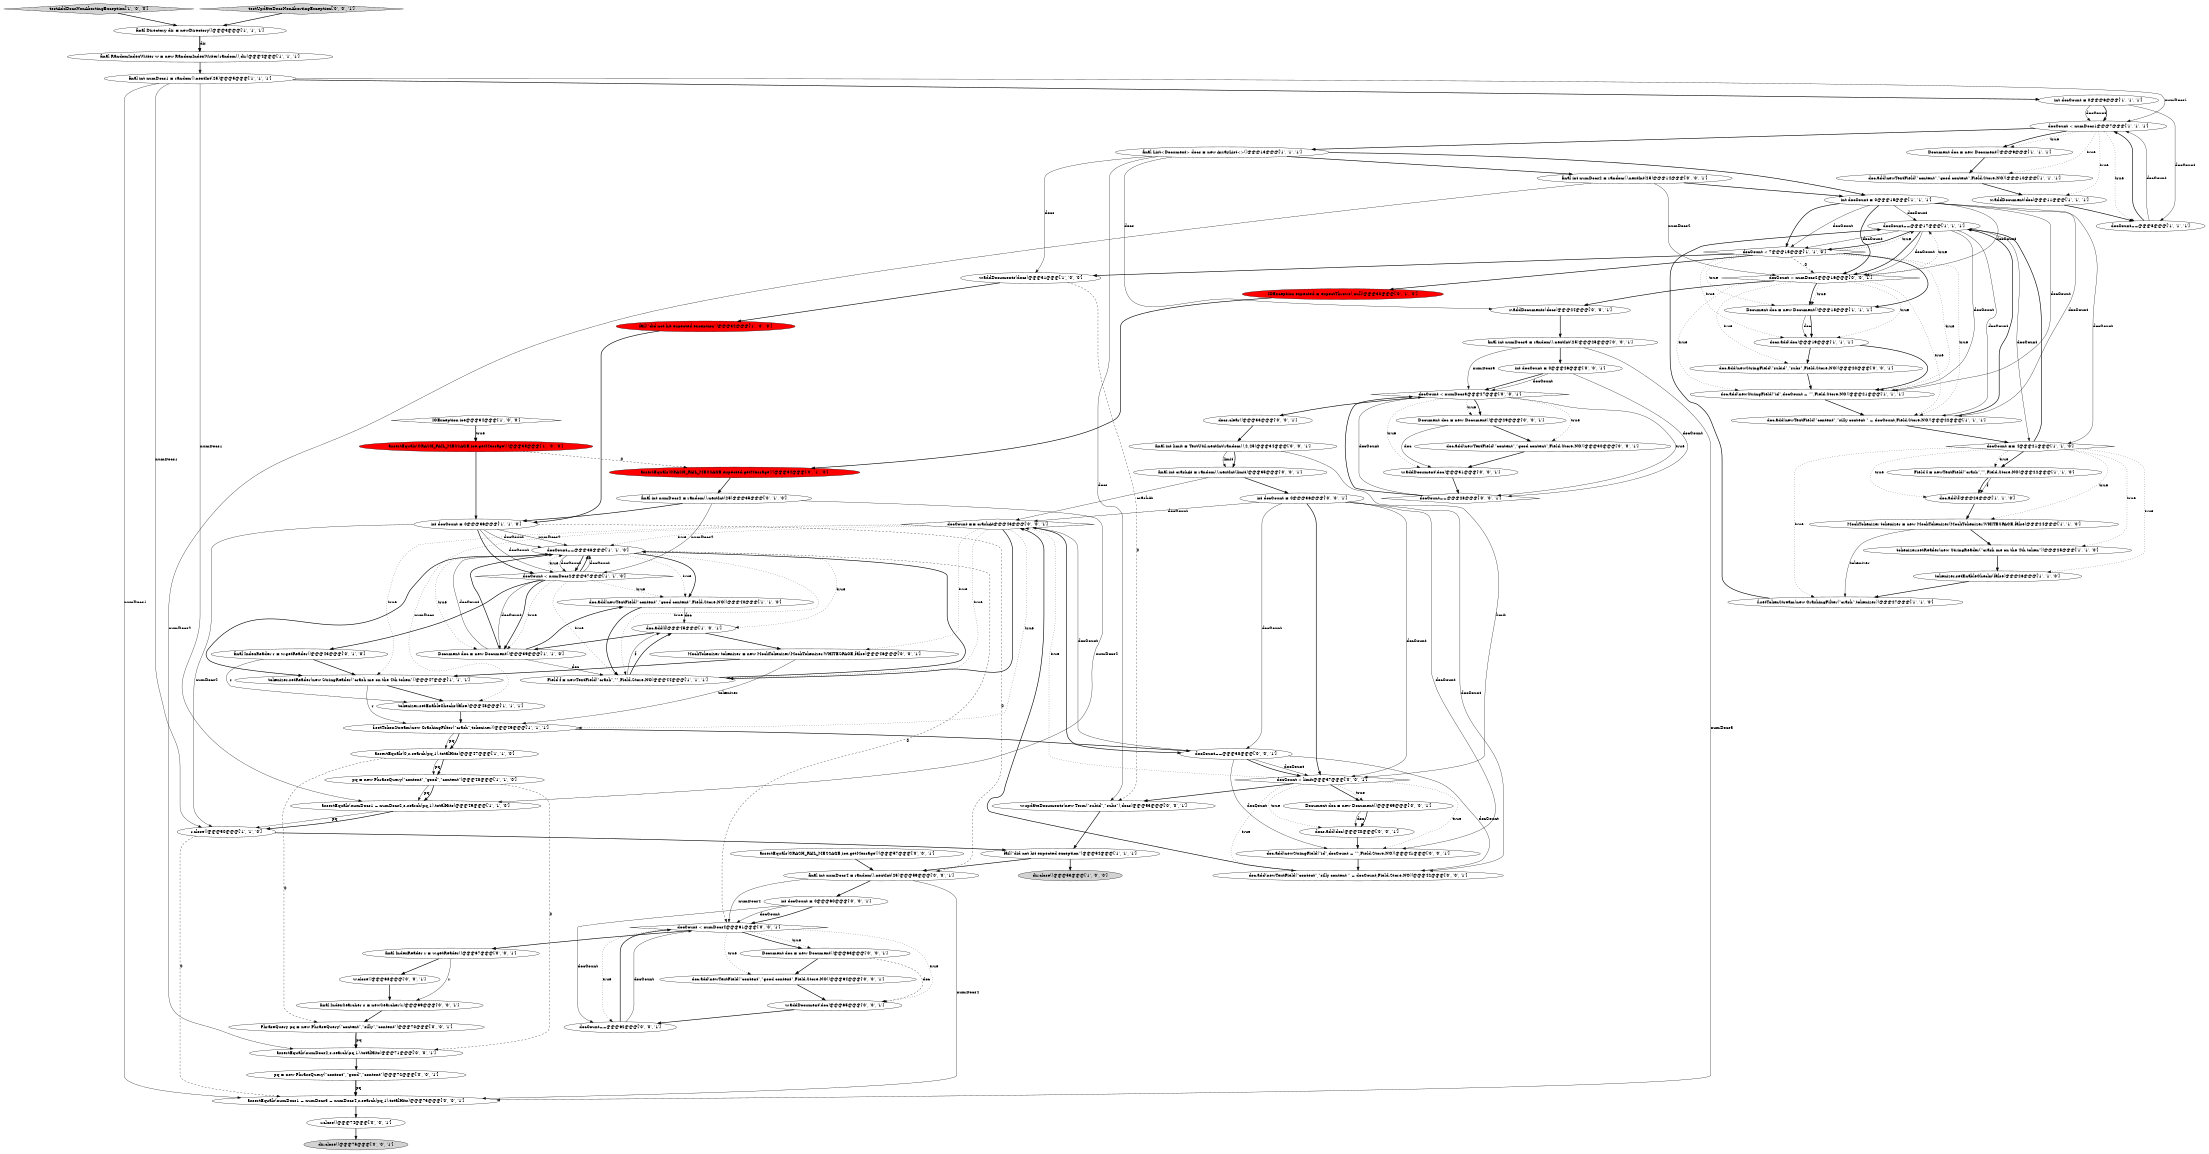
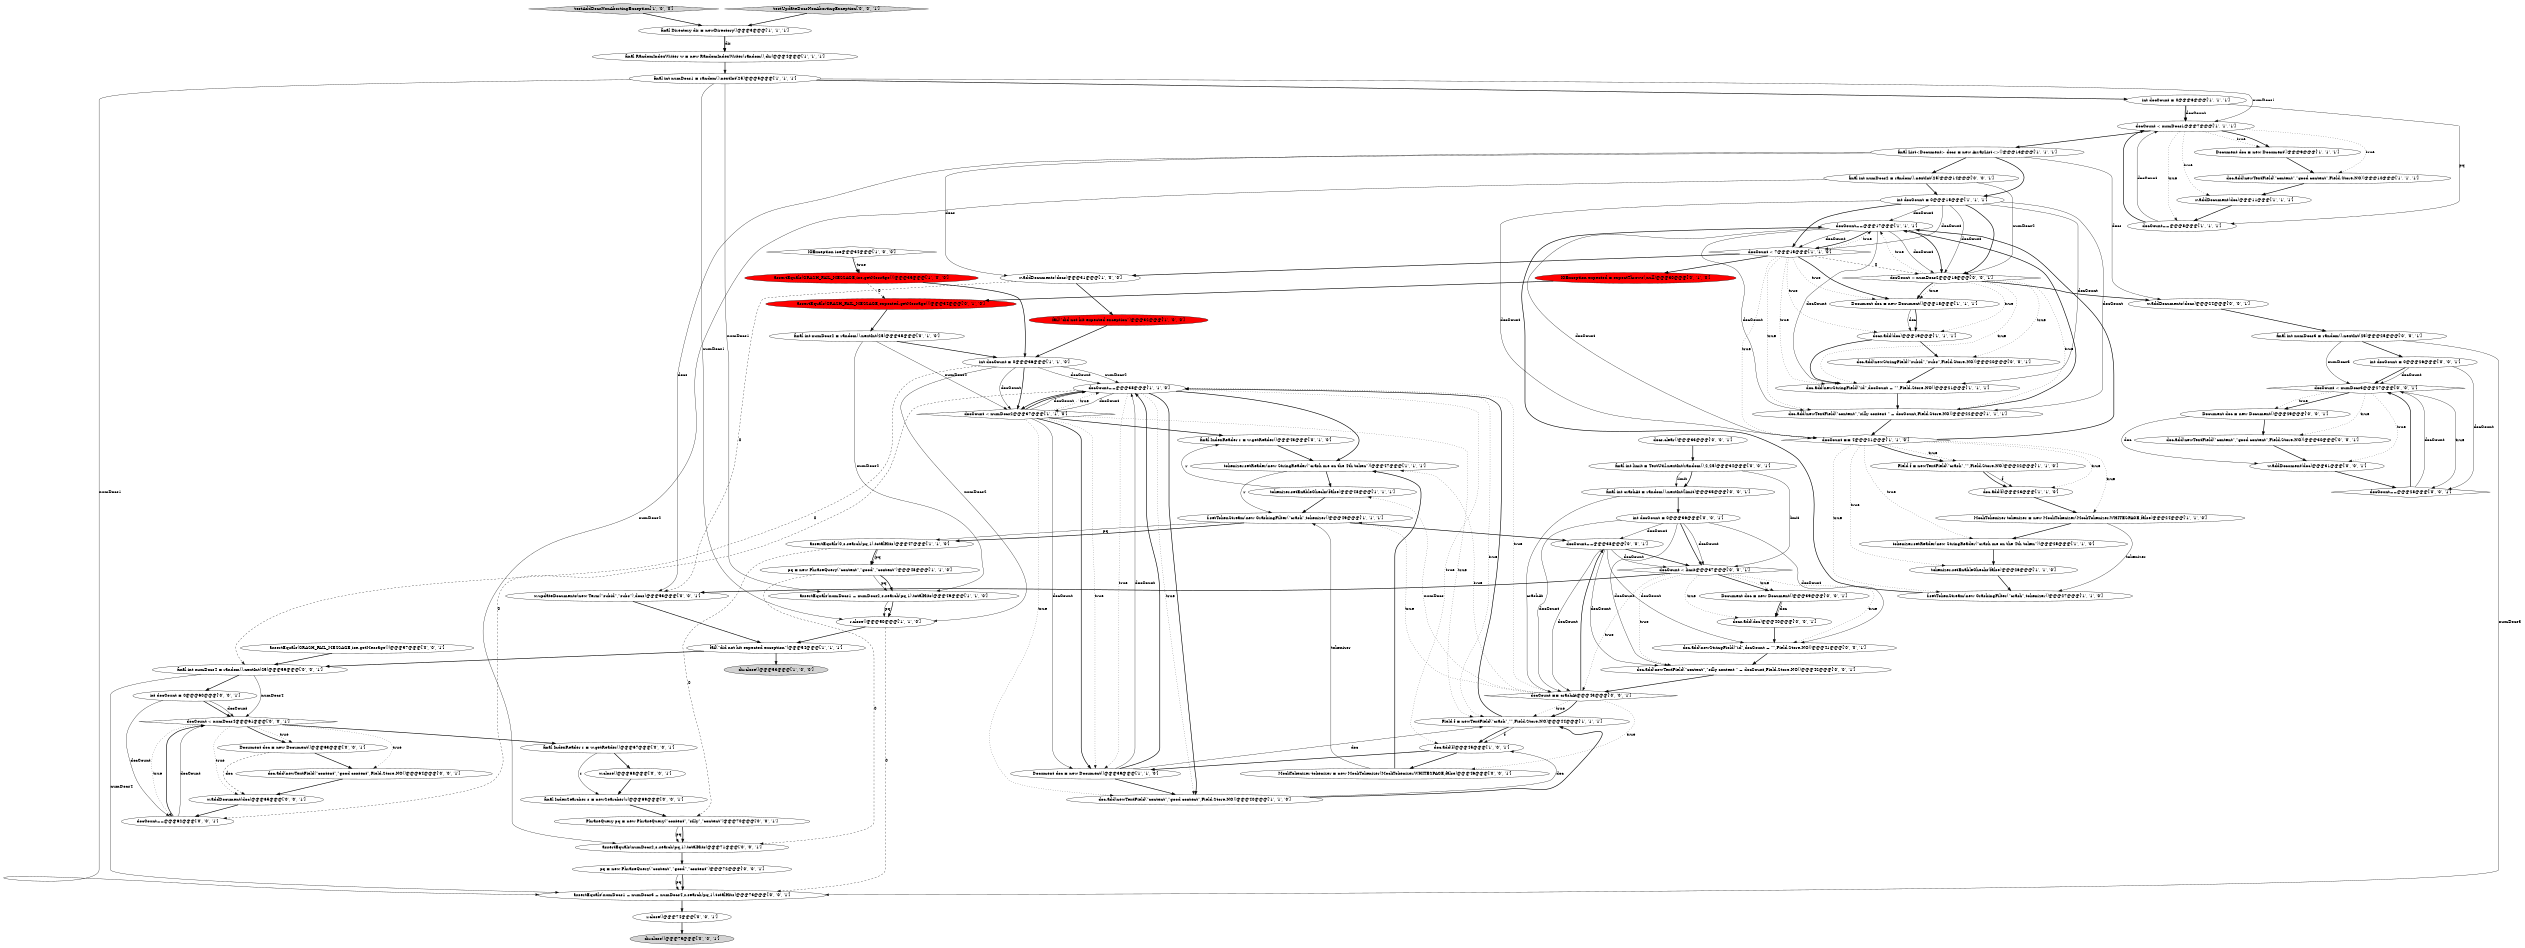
  digraph {
    node [fillcolor=white shape=ellipse style=filled]
    edge [style=bold]
    n1 [label="final RandomIndexWriter w = new RandomIndexWriter(random(),dir)@@@4@@@['1', '1', '1']"]
    n2 [label="final int numDocs1 = random().nextInt(25)@@@5@@@['1', '1', '1']"]
    n3 [label="assertEquals(numDocs1 + numDocs3 + numDocs4,s.search(pq,1).totalHits)@@@73@@@['0', '0', '1']"]
    n4 [label="assertEquals(numDocs1 + numDocs2,s.search(pq,1).totalHits)@@@49@@@['1', '1', '0']"]
    n5 [label="r.close()@@@50@@@['1', '1', '0']"]
    n6 [label="int docCount = 0@@@6@@@['1', '1', '1']"]
    n7 [label="docCount < numDocs1@@@7@@@['1', '1', '1']"]
    n8 [label="r.close()@@@74@@@['0', '0', '1']"]
    n9 [fillcolor=lightgray label="dir.close()@@@75@@@['0', '0', '1']"]
    n10 [label="docCount++@@@62@@@['0', '0', '1']"]
    n11 [label="docCount < numDocs4@@@61@@@['0', '0', '1']" shape=diamond]
    n12 [label="doc.add(newTextField(\"content\",\"good content\",Field.Store.NO))@@@64@@@['0', '0', '1']"]
    n13 [label="w.addDocument(doc)@@@65@@@['0', '0', '1']"]
    n14 [label="Document doc = new Document()@@@63@@@['0', '0', '1']"]
    n15 [label="final IndexReader r = w.getReader()@@@67@@@['0', '0', '1']"]
    n16 [label="Field f = newTextField(\"crash\",\"\",Field.Store.NO)@@@22@@@['1', '1', '0']"]
    n17 [label="doc.add(f)@@@23@@@['1', '1', '0']"]
    n18 [label="MockTokenizer tokenizer = new MockTokenizer(MockTokenizer.WHITESPACE,false)@@@24@@@['1', '1', '0']"]
    n19 [label="pq = new PhraseQuery(\"content\",\"good\",\"content\")@@@48@@@['1', '1', '0']"]
    n20 [label="assertEquals(numDocs2,s.search(pq,1).totalHits)@@@71@@@['0', '0', '1']"]
    n21 [label="pq = new PhraseQuery(\"content\",\"good\",\"content\")@@@72@@@['0', '0', '1']"]
    n22 [label="tokenizer.setReader(new StringReader(\"crash me on the 4th token\"))@@@25@@@['1', '1', '0']"]
    n23 [label="f.setTokenStream(new CrashingFilter(\"crash\",tokenizer))@@@27@@@['1', '1', '0']"]
    n24 [label="tokenizer.setEnableChecks(false)@@@26@@@['1', '1', '0']"]
    n25 [label="docCount++@@@17@@@['1', '1', '1']"]
    n26 [label="int docCount = 0@@@36@@@['1', '1', '0']"]
    n27 [label="final int numDocs4 = random().nextInt(25)@@@59@@@['0', '0', '1']"]
    n28 [label="docCount++@@@38@@@['1', '1', '0']"]
    n29 [label="docCount < numDocs2@@@37@@@['1', '1', '0']" shape=diamond]
    n30 [label="int docCount = 0@@@60@@@['0', '0', '1']"]
    n31 [label="tokenizer.setReader(new StringReader(\"crash me on the 4th token\"))@@@47@@@['1', '1', '1']"]
    n32 [label="doc.add(newTextField(\"content\",\"good content\",Field.Store.NO))@@@40@@@['1', '1', '0']"]
    n33 [label="doc.add(f)@@@45@@@['1', '0', '1']"]
    n34 [label="Field f = newTextField(\"crash\",\"\",Field.Store.NO)@@@44@@@['1', '1', '1']"]
    n35 [label="Document doc = new Document()@@@39@@@['1', '1', '0']"]
    n36 [label="fail(\"did not hit expected exception\")@@@54@@@['1', '1', '1']"]
    n37 [label="final IndexReader r = w.getReader()@@@43@@@['0', '1', '0']"]
    n38 [label="tokenizer.setEnableChecks(false)@@@48@@@['1', '1', '1']"]
    n39 [label="f.setTokenStream(new CrashingFilter(\"crash\",tokenizer))@@@49@@@['1', '1', '1']"]
    n40 [fillcolor=lightgray label="dir.close()@@@53@@@['1', '0', '0']"]
    n41 [label="final int numDocs2 = random().nextInt(25)@@@35@@@['0', '1', '0']"]
    n42 [label="MockTokenizer tokenizer = new MockTokenizer(MockTokenizer.WHITESPACE,false)@@@46@@@['0', '0', '1']"]
    n43 [label="final int numDocs3 = random().nextInt(25)@@@25@@@['0', '0', '1']"]
    n44 [label="int docCount = 0@@@26@@@['0', '0', '1']"]
    n45 [label="docCount < numDocs3@@@27@@@['0', '0', '1']" shape=diamond]
    n46 [label="docCount++@@@28@@@['0', '0', '1']" shape=diamond]
    n47 [label="w.addDocument(doc)@@@31@@@['0', '0', '1']"]
    n48 [label="Document doc = new Document()@@@29@@@['0', '0', '1']"]
    n49 [label="doc.add(newTextField(\"content\",\"good content\",Field.Store.NO))@@@30@@@['0', '0', '1']"]
    n50 [label="docs.clear()@@@33@@@['0', '0', '1']"]
    n51 [label="assertEquals(0,s.search(pq,1).totalHits)@@@47@@@['1', '1', '0']"]
    n52 [label="PhraseQuery pq = new PhraseQuery(\"content\",\"silly\",\"content\")@@@70@@@['0', '0', '1']"]
    n53 [label="docCount++@@@8@@@['1', '1', '1']"]
    n54 [label="w.addDocument(doc)@@@11@@@['1', '1', '1']"]
    n55 [label="doc.add(newTextField(\"content\",\"good content\",Field.Store.NO))@@@10@@@['1', '1', '1']"]
    n56 [label="Document doc = new Document()@@@9@@@['1', '1', '1']"]
    n57 [label="final List<Document> docs = new ArrayList<>()@@@13@@@['1', '1', '1']"]
    n58 [label="Document doc = new Document()@@@39@@@['0', '0', '1']"]
    n59 [label="docs.add(doc)@@@40@@@['0', '0', '1']"]
    n60 [label="doc.add(newStringField(\"id\",docCount + \"\",Field.Store.NO))@@@41@@@['0', '0', '1']"]
    n61 [label="docCount < numDocs2@@@16@@@['0', '0', '1']" shape=diamond]
    n62 [label="doc.add(newStringField(\"id\",docCount + \"\",Field.Store.NO))@@@21@@@['1', '1', '1']"]
    n63 [label="docCount == 4@@@21@@@['1', '1', '0']" shape=diamond]
    n64 [label="doc.add(newTextField(\"content\",\"silly content \" + docCount,Field.Store.NO))@@@22@@@['1', '1', '1']"]
    n65 [label="docCount < 7@@@15@@@['1', '1', '0']" shape=diamond]
    n66 [label="doc.add(newStringField(\"subid\",\"subs\",Field.Store.NO))@@@20@@@['0', '0', '1']"]
    n67 [label="Document doc = new Document()@@@18@@@['1', '1', '1']"]
    n68 [label="docs.add(doc)@@@19@@@['1', '1', '1']"]
    n69 [label="w.addDocuments(docs)@@@24@@@['0', '0', '1']"]
    n70 [label="w.addDocuments(docs)@@@31@@@['1', '0', '0']"]
    n71 [fillcolor=red label="IOException expected = expectThrows(,null)@@@30@@@['0', '1', '0']"]
    n72 [label="final Directory dir = newDirectory()@@@3@@@['1', '1', '1']"]
    n73 [label="final int limit = TestUtil.nextInt(random(),2,25)@@@34@@@['0', '0', '1']"]
    n74 [label="final int crashAt = random().nextInt(limit)@@@35@@@['0', '0', '1']"]
    n75 [label="docCount < limit@@@37@@@['0', '0', '1']" shape=diamond]
    n76 [label="docCount == crashAt@@@43@@@['0', '0', '1']" shape=diamond]
    n77 [label="int docCount = 0@@@36@@@['0', '0', '1']"]
    n78 [label="doc.add(newTextField(\"content\",\"silly content \" + docCount,Field.Store.NO))@@@42@@@['0', '0', '1']"]
    n79 [label="w.updateDocuments(new Term(\"subid\",\"subs\"),docs)@@@53@@@['0', '0', '1']"]
    n80 [fillcolor=red label="assertEquals(CRASH_FAIL_MESSAGE,ioe.getMessage())@@@35@@@['1', '0', '0']"]
    n81 [fillcolor=red label="assertEquals(CRASH_FAIL_MESSAGE,expected.getMessage())@@@34@@@['0', '1', '0']"]
    n82 [label="IOException ioe@@@34@@@['1', '0', '0']" shape=diamond]
    n83 [label="docCount++@@@38@@@['0', '0', '1']"]
    n84 [label="final IndexSearcher s = newSearcher(r)@@@69@@@['0', '0', '1']"]
    n85 [label="w.close()@@@68@@@['0', '0', '1']"]
    n86 [label="int docCount = 0@@@15@@@['1', '1', '1']"]
    n87 [label="final int numDocs2 = random().nextInt(25)@@@14@@@['0', '0', '1']"]
    n88 [fillcolor=red label="fail(\"did not hit expected exception\")@@@32@@@['1', '0', '0']"]
    n89 [label="assertEquals(CRASH_FAIL_MESSAGE,ioe.getMessage())@@@57@@@['0', '0', '1']"]
    n90 [fillcolor=lightgray label="testAddDocsNonAbortingException['1', '0', '0']" shape=diamond]
    n91 [fillcolor=lightgray label="testUpdateDocsNonAbortingException['0', '0', '1']" shape=diamond]
    n1 -> n2
    n2 -> n3 [label=numDocs1 style=solid]
    n2 -> n4 [label=numDocs1 style=solid]
    n2 -> n5 [label=numDocs1 style=solid]
    n2 -> n6
    n2 -> n7 [label=numDocs1 style=solid]
    n3 -> n8
    n4 -> n5 [label=pq style=solid]
    n4 -> n5
    n5 -> n3 [label=0 style=dashed]
    n5 -> n36
    n6 -> n7 [label=docCount style=solid]
    n6 -> n7
-   n6 -> n53 [label=docCount style=solid]
+   n6 -> n53 [label=pq style=solid]
    n7 -> n53 [label=true style=dotted]
    n7 -> n54 [label=true style=dotted]
    n7 -> n55 [label=true style=dotted]
    n7 -> n56 [label=true style=dotted]
    n7 -> n56
    n7 -> n57
    n8 -> n9
    n10 -> n11
    n10 -> n11 [label=docCount style=solid]
    n11 -> n10 [label=true style=dotted]
    n11 -> n12 [label=true style=dotted]
    n11 -> n13 [label=true style=dotted]
    n11 -> n14 [label=true style=dotted]
    n11 -> n14
    n11 -> n15
    n12 -> n13
    n13 -> n10
    n14 -> n12
    n14 -> n13 [label=doc style=dashed]
    n15 -> n84 [label=r style=solid]
    n15 -> n85
    n16 -> n17 [label=f style=solid]
    n16 -> n17
    n17 -> n18
    n18 -> n22
    n18 -> n23 [label=tokenizer style=solid]
    n19 -> n4 [label=pq style=solid]
    n19 -> n4
    n19 -> n20 [label=0 style=dashed]
    n20 -> n21
    n21 -> n3
    n21 -> n3 [label=pq style=solid]
    n22 -> n24
    n23 -> n25
    n24 -> n23
    n25 -> n61
    n25 -> n61 [label=docCount style=solid]
    n25 -> n62 [label=docCount style=solid]
    n25 -> n63 [label=docCount style=solid]
    n25 -> n64 [label=docCount style=solid]
    n25 -> n65 [label=docCount style=solid]
    n25 -> n65
    n26 -> n5 [label=numDocs2 style=solid]
    n26 -> n27 [label=0 style=dashed]
    n26 -> n28 [label=numDocs2 style=solid]
    n26 -> n28 [label=docCount style=solid]
    n26 -> n29 [label=docCount style=solid]
    n26 -> n29
    n27 -> n3 [label=numDocs4 style=solid]
    n27 -> n11 [label=numDocs4 style=solid]
    n27 -> n30
-   n28 -> n11 [label=0 style=dashed]
+   n28 -> n10 [label=0 style=dashed]
    n28 -> n29 [label=docCount style=solid]
    n28 -> n29
    n28 -> n31
    n28 -> n32 [label=true style=dotted]
    n28 -> n32
    n28 -> n33 [label=true style=dotted]
    n28 -> n34 [label=true style=dotted]
    n28 -> n35 [label=true style=dotted]
    n29 -> n28 [label=docCount style=solid]
    n29 -> n28
    n29 -> n28 [label=true style=dotted]
    n29 -> n32 [label=true style=dotted]
    n29 -> n34 [label=true style=dotted]
    n29 -> n35 [label=docCount style=solid]
    n29 -> n35
    n29 -> n35 [label=true style=dotted]
    n29 -> n37
    n30 -> n10 [label=docCount style=solid]
    n30 -> n11
    n30 -> n11 [label=docCount style=solid]
    n31 -> n38
    n31 -> n39 [label=r style=solid]
    n32 -> n33 [label=doc style=solid]
    n32 -> n34
    n33 -> n35
    n33 -> n42
    n34 -> n28
    n34 -> n33
    n34 -> n33 [label=f style=solid]
    n35 -> n28 [label=docCount style=solid]
    n35 -> n28
    n35 -> n32
    n35 -> n34 [label=doc style=solid]
    n36 -> n27
    n36 -> n40
    n37 -> n31
-   n37 -> n38 [label=r style=solid]
+   n38 -> n37 [label=r style=solid]
    n38 -> n39
    n39 -> n51 [label=pq style=solid]
    n39 -> n51
    n39 -> n83
    n41 -> n4 [label=numDocs2 style=solid]
    n41 -> n26
    n41 -> n29 [label=numDocs2 style=solid]
    n42 -> n31
    n42 -> n39 [label=tokenizer style=solid]
    n43 -> n3 [label=numDocs3 style=solid]
    n43 -> n44
    n43 -> n45 [label=numDocs3 style=solid]
    n44 -> n45
    n44 -> n45 [label=docCount style=solid]
    n44 -> n46 [label=docCount style=solid]
    n45 -> n46 [label=true style=solid]
    n45 -> n47 [label=true style=dotted]
    n45 -> n48
    n45 -> n48 [label=true style=dotted]
    n45 -> n49 [label=true style=dotted]
-   n45 -> n50
    n46 -> n45
    n46 -> n45 [label=docCount style=solid]
    n47 -> n46
    n48 -> n47 [label=doc style=solid]
    n48 -> n49
    n49 -> n47
    n50 -> n73
    n51 -> n19 [label=pq style=solid]
    n51 -> n19
    n51 -> n52 [label=0 style=dashed]
    n52 -> n20
    n52 -> n20 [label=pq style=solid]
    n53 -> n7
    n53 -> n7 [label=docCount style=solid]
    n54 -> n53
    n55 -> n54
    n56 -> n55
    n57 -> n69 [label=docs style=solid]
    n57 -> n70 [label=docs style=solid]
    n57 -> n79 [label=docs style=solid]
    n57 -> n86
    n57 -> n87
    n58 -> n59 [label=doc style=solid]
    n58 -> n59
    n59 -> n60
    n60 -> n78
    n61 -> n25 [label=true style=dotted]
    n61 -> n62 [label=true style=dotted]
    n61 -> n64 [label=true style=dotted]
    n61 -> n66 [label=true style=dotted]
    n61 -> n67 [label=true style=dotted]
    n61 -> n67
    n61 -> n68 [label=true style=dotted]
    n61 -> n69
    n62 -> n64
    n63 -> n16 [label=true style=dotted]
    n63 -> n16
    n63 -> n17 [label=true style=dotted]
    n63 -> n18 [label=true style=dotted]
    n63 -> n22 [label=true style=dotted]
    n63 -> n23 [label=true style=dotted]
    n63 -> n24 [label=true style=dotted]
    n63 -> n25
    n64 -> n25
    n64 -> n63
    n65 -> n25 [label=true style=dotted]
    n65 -> n61 [label=0 style=dashed]
    n65 -> n62 [label=true style=dotted]
+   n65 -> n63 [label=true style=dotted]
    n65 -> n64 [label=true style=dotted]
    n65 -> n67
    n65 -> n67 [label=true style=dotted]
    n65 -> n68 [label=true style=dotted]
    n65 -> n70
    n65 -> n71
    n66 -> n62
    n67 -> n68 [label=doc style=solid]
    n67 -> n68
    n68 -> n62
    n68 -> n66
    n69 -> n43
    n70 -> n79 [label=0 style=dashed]
    n70 -> n88
    n71 -> n81
    n72 -> n1
    n72 -> n1 [label=dir style=solid]
    n73 -> n74
    n73 -> n74 [label=limit style=solid]
    n73 -> n75 [label=limit style=solid]
    n74 -> n76 [label=crashAt style=solid]
    n74 -> n77
    n75 -> n58
    n75 -> n58 [label=true style=dotted]
    n75 -> n59 [label=true style=dotted]
    n75 -> n60 [label=true style=dotted]
    n75 -> n76 [label=true style=dotted]
    n75 -> n78 [label=true style=dotted]
    n75 -> n79
    n76 -> n28 [label=true style=dotted]
    n76 -> n31 [label=true style=dotted]
    n76 -> n34 [label=true style=dotted]
    n76 -> n34
    n76 -> n38 [label=numDocs style=dotted]
    n76 -> n39 [label=true style=dotted]
    n76 -> n42 [label=true style=dotted]
    n76 -> n83
    n77 -> n60 [label=docCount style=solid]
    n77 -> n75
    n77 -> n75 [label=docCount style=solid]
    n77 -> n76 [label=docCount style=solid]
    n77 -> n78 [label=docCount style=solid]
    n77 -> n83 [label=docCount style=solid]
    n78 -> n76
    n79 -> n36
    n80 -> n26
    n80 -> n81 [label=0 style=dashed]
    n81 -> n41
    n82 -> n80
    n82 -> n80 [label=true style=dotted]
    n83 -> n60 [label=docCount style=solid]
    n83 -> n75 [label=docCount style=solid]
    n83 -> n75
    n83 -> n76 [label=docCount style=solid]
    n83 -> n78 [label=docCount style=solid]
    n84 -> n52
    n85 -> n84
    n86 -> n25 [label=docCount style=solid]
    n86 -> n61
    n86 -> n61 [label=docCount style=solid]
    n86 -> n62 [label=docCount style=solid]
    n86 -> n63 [label=docCount style=solid]
    n86 -> n64 [label=docCount style=solid]
    n86 -> n65
    n86 -> n65 [label=docCount style=solid]
    n87 -> n20 [label=numDocs2 style=solid]
    n87 -> n61 [label=numDocs2 style=solid]
    n87 -> n86
    n88 -> n26
    n89 -> n27
    n90 -> n72
    n91 -> n72
  }
